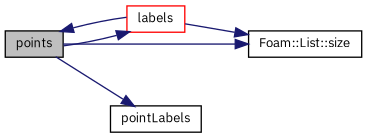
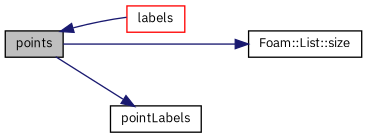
  digraph {
    rankdir=LR
    fontname="IBM Plex Sans"
    node [color=black fontname="IBM Plex Sans" fontsize=10 shape=record]
    edge [color=midnightblue fontname="IBM Plex Sans" fontsize=10 labelfontname=Helvetica labelfontsize=10 style=solid]
    n1 [fillcolor=grey75 fontcolor=black height=0.2 label=points style=filled width=0.4]
    n2 [color=red height=0.2 label=labels width=0.4]
    n3 [height=0.2 label="Foam::List::size" width=0.4]
    n4 [height=0.2 label=pointLabels width=0.4]
-   n1 -> n2
    n1 -> n3
    n1 -> n4
    n2 -> n1
-   n2 -> n3
  }
